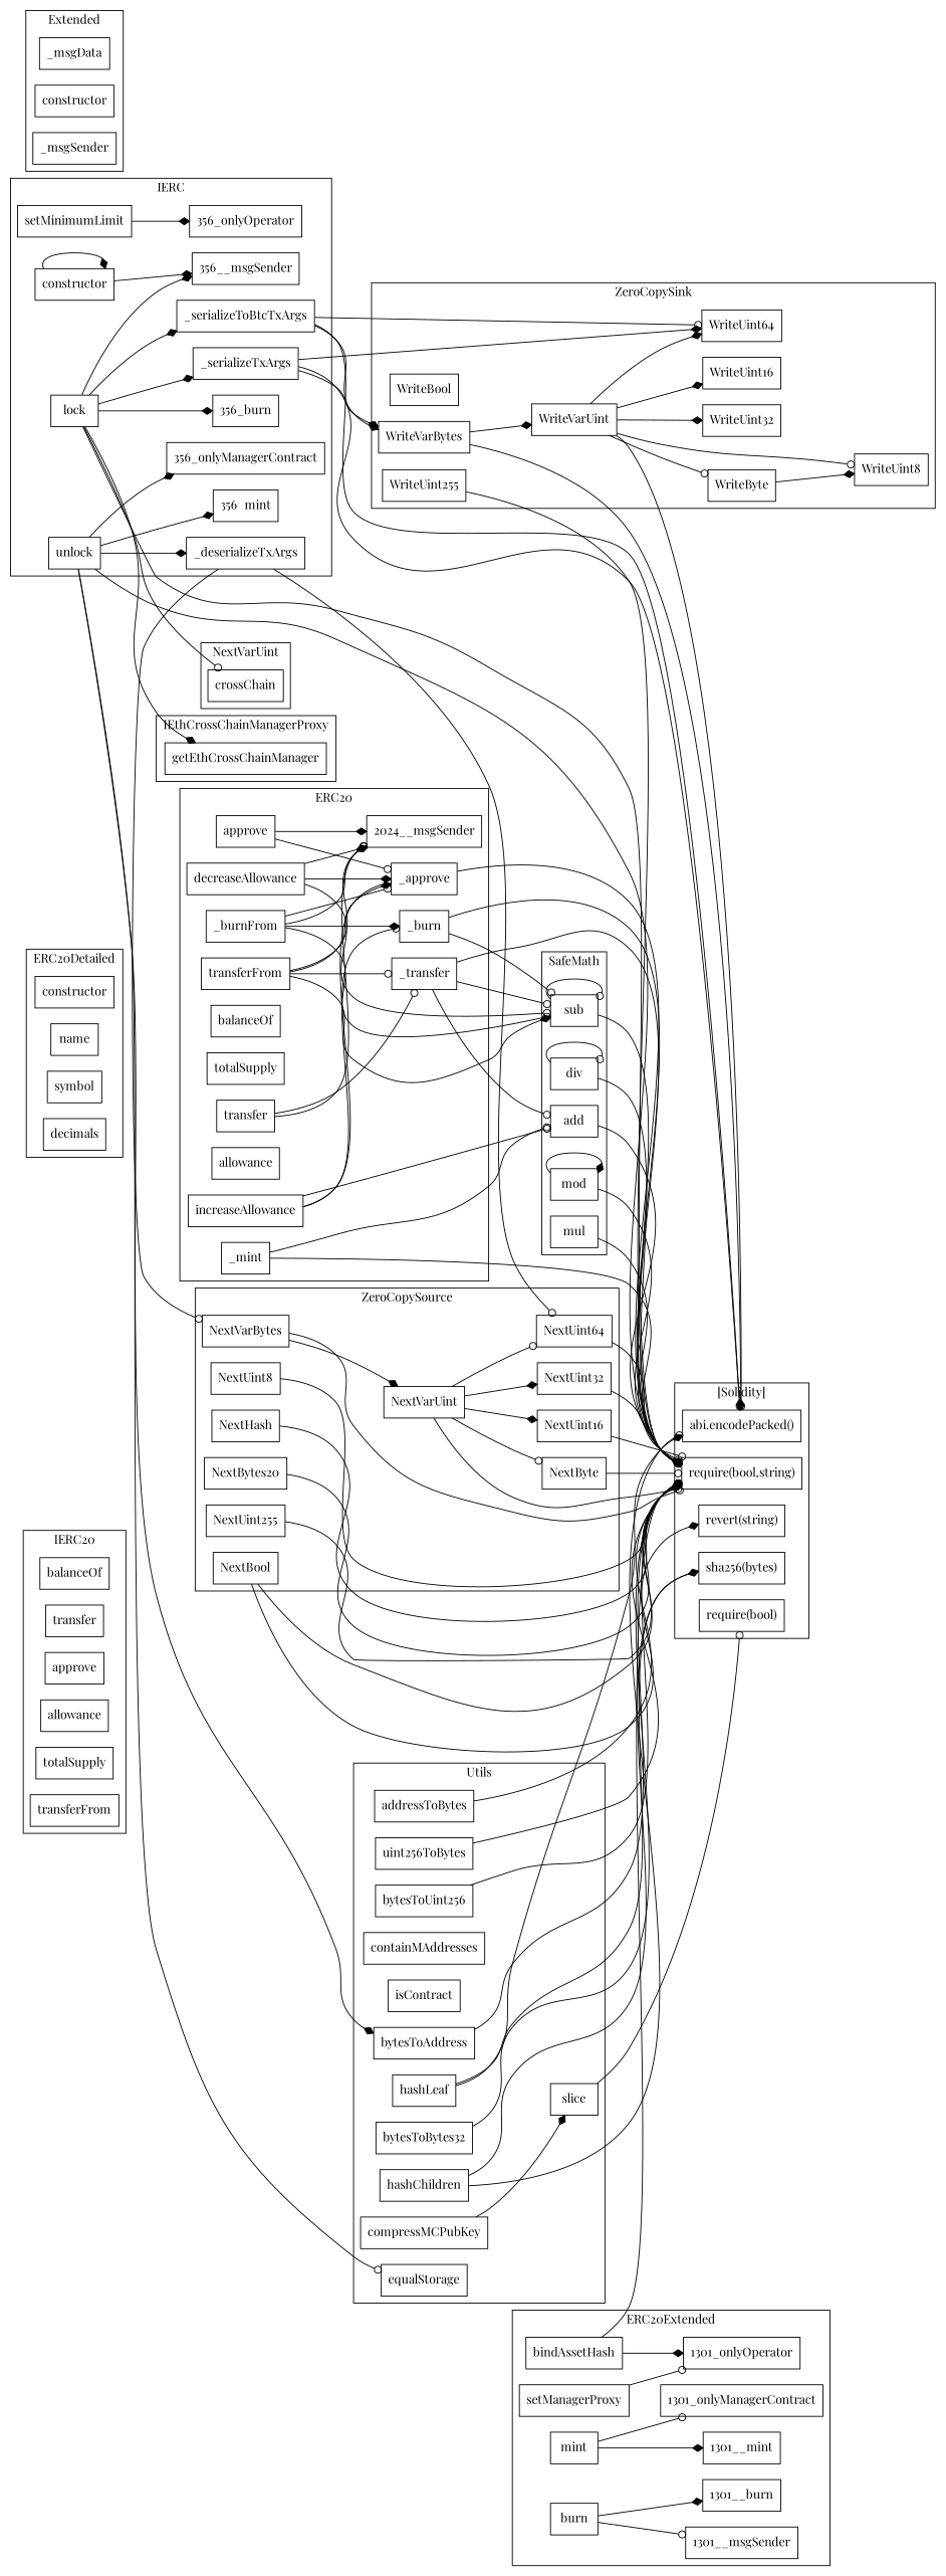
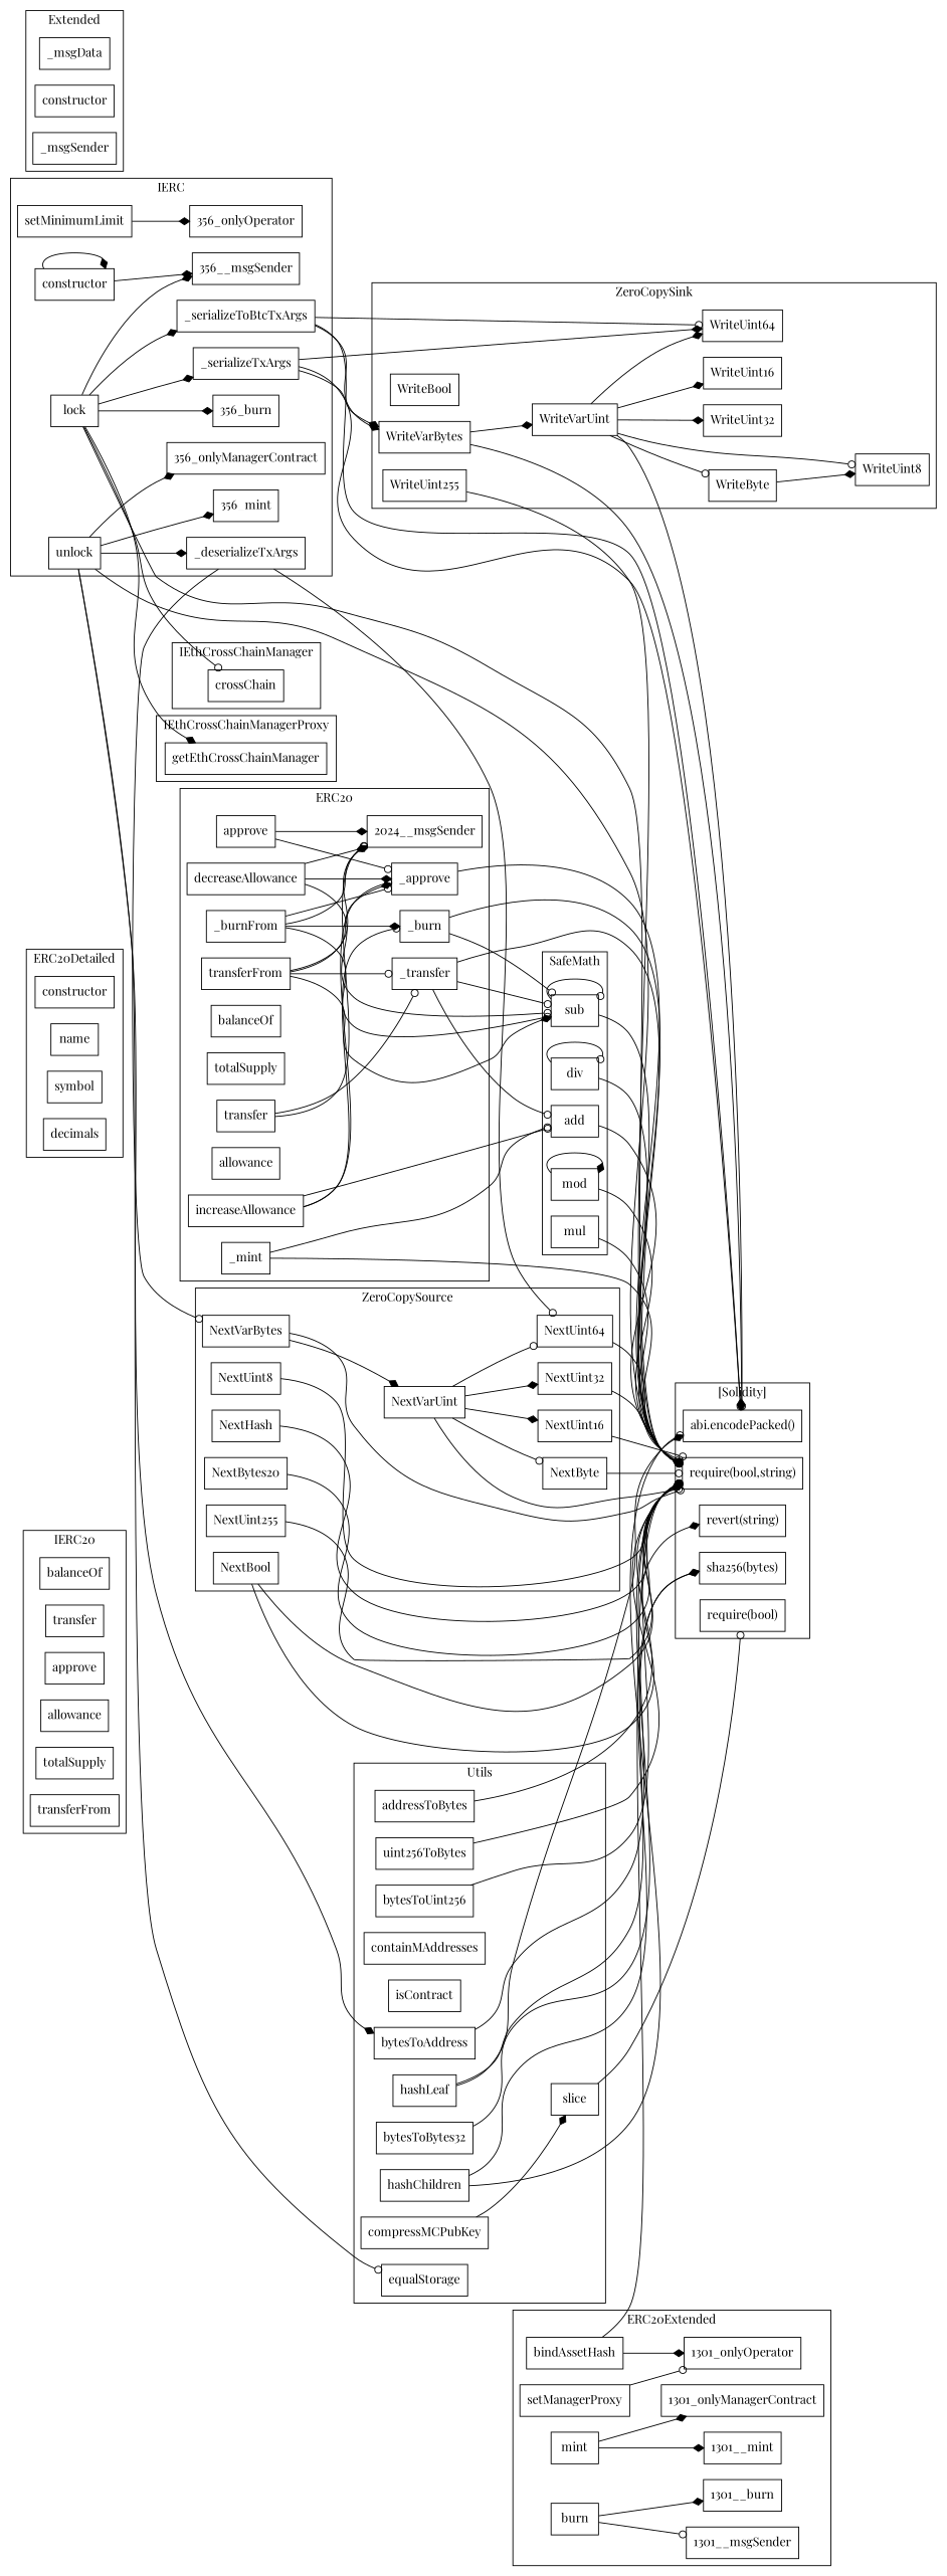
  strict digraph {
    fontname="Playfair Display"
    rankdir=LR
    node [fontname="Playfair Display" shape=box]
    edge [arrowhead=odot fontname="Playfair Display"]
    n1 [label=balanceOf]
    n2 [label=transfer]
    n3 [label=approve]
    n4 [label=allowance]
    n5 [label=totalSupply]
    n6 [label=transferFrom]
    n7 [label=constructor]
    n8 [label=name]
    n9 [label=symbol]
    n10 [label=decimals]
    n11 [label=setMinimumLimit]
    "356_onlyOperator"
    n13 [label=constructor]
    "356__msgSender"
    n15 [label=_deserializeTxArgs]
    n16 [label=lock]
    n17 [label=_serializeToBtcTxArgs]
    n18 [label=_serializeTxArgs]
    "356_burn"
    n20 [label=unlock]
    "356_mint"
    "356_onlyManagerContract"
    n23 [label=approve]
    n24 [label=_approve]
    "2024__msgSender"
    n26 [label=_mint]
    n27 [label=_burn]
    n28 [label=transfer]
    n29 [label=_transfer]
    n30 [label=decreaseAllowance]
    n31 [label=balanceOf]
    n32 [label=totalSupply]
    n33 [label=transferFrom]
    n34 [label=allowance]
    n35 [label=increaseAllowance]
    n36 [label=_burnFrom]
    n37 [label=NextUint8]
    n38 [label=NextByte]
    n39 [label=NextUint16]
    n40 [label=NextHash]
    n41 [label=NextBytes20]
    n42 [label=NextVarBytes]
    n43 [label=NextVarUint]
    n44 [label=NextUint32]
    n45 [label=NextUint64]
    n46 [label=NextUint255]
    n47 [label=NextBool]
    n48 [label=addressToBytes]
    n49 [label=uint256ToBytes]
    n50 [label=bytesToUint256]
    n51 [label=slice]
    n52 [label=containMAddresses]
    n53 [label=isContract]
    n54 [label=hashLeaf]
    n55 [label=bytesToBytes32]
    n56 [label=bytesToAddress]
    n57 [label=compressMCPubKey]
    n58 [label=hashChildren]
    n59 [label=equalStorage]
    n60 [label=crossChain]
    n61 [label=setManagerProxy]
    "1301_onlyOperator"
    n63 [label=mint]
    "1301_onlyManagerContract"
    "1301__mint"
    n66 [label=burn]
    "1301__msgSender"
    "1301__burn"
    n69 [label=bindAssetHash]
    n70 [label=_msgData]
    n71 [label=constructor]
    n72 [label=_msgSender]
    n73 [label=getEthCrossChainManager]
    n74 [label=WriteUint8]
    n75 [label=WriteByte]
    n76 [label=WriteUint64]
    n77 [label=WriteUint32]
    n78 [label=WriteBool]
    n79 [label=WriteUint255]
    n80 [label=WriteUint16]
    n81 [label=WriteVarBytes]
    n82 [label=WriteVarUint]
    n83 [label=mul]
    n84 [label=sub]
    n85 [label=div]
    n86 [label=add]
    n87 [label=mod]
    "require(bool,string)"
    "abi.encodePacked()"
    "revert(string)"
    "require(bool)"
    "sha256(bytes)"
    subgraph cluster_1 {
      label=IERC20
      n1
      n2
      n3
      n4
      n5
      n6
    }
    subgraph cluster_2 {
      label=ERC20Detailed
      n7
      n8
      n9
      n10
    }
    subgraph cluster_3 {
      label=IERC
      n11
      "356_onlyOperator"
      n13
      "356__msgSender"
      n15
      n16
      n17
      n18
      "356_burn"
      n20
      "356_mint"
      "356_onlyManagerContract"
    }
    subgraph cluster_4 {
      label=ERC20
      n23
      n24
      "2024__msgSender"
      n26
      n27
      n28
      n29
      n30
      n31
      n32
      n33
      n34
      n35
      n36
    }
    subgraph cluster_5 {
      label=ZeroCopySource
      n37
      n38
      n39
      n40
      n41
      n42
      n43
      n44
      n45
      n46
      n47
    }
    subgraph cluster_6 {
      label=Utils
      n48
      n49
      n50
      n51
      n52
      n53
      n54
      n55
      n56
      n57
      n58
      n59
    }
    subgraph cluster_7 {
-     label=NextVarUint
+     label=IEthCrossChainManager
      n60
    }
    subgraph cluster_8 {
      label=ERC20Extended
      n61
      "1301_onlyOperator"
      n63
      "1301_onlyManagerContract"
      "1301__mint"
      n66
      "1301__msgSender"
      "1301__burn"
      n69
    }
    subgraph cluster_9 {
      label=Extended
      n70
      n71
      n72
    }
    subgraph cluster_10 {
      label=IEthCrossChainManagerProxy
      n73
    }
    subgraph cluster_11 {
      label=ZeroCopySink
      n74
      n75
      n76
      n77
      n78
      n79
      n80
      n81
      n82
    }
    subgraph cluster_12 {
      label=SafeMath
      n83
      n84
      n85
      n86
      n87
    }
    subgraph cluster_13 {
      label="[Solidity]"
      "require(bool,string)"
      "abi.encodePacked()"
      "revert(string)"
      "require(bool)"
      "sha256(bytes)"
    }
    n11 -> "356_onlyOperator" [arrowhead=diamond]
    n13 -> n13 [arrowhead=diamond]
    n13 -> "356__msgSender" [arrowhead=diamond]
    n15 -> n42
    n15 -> n45
    n16 -> "356__msgSender" [arrowhead=diamond]
    n16 -> n17 [arrowhead=diamond]
    n16 -> n18 [arrowhead=diamond]
    n16 -> "356_burn" [arrowhead=diamond]
    n16 -> n60
    n16 -> n73 [arrowhead=diamond]
    n16 -> "require(bool,string)"
    n17 -> n76
    n17 -> n81 [arrowhead=diamond]
    n17 -> "abi.encodePacked()"
    n18 -> n76 [arrowhead=diamond]
    n18 -> n81 [arrowhead=diamond]
    n18 -> "abi.encodePacked()" [arrowhead=diamond]
    n20 -> n15 [arrowhead=diamond]
    n20 -> "356_mint" [arrowhead=diamond]
    n20 -> "356_onlyManagerContract" [arrowhead=diamond]
    n20 -> n56 [arrowhead=diamond]
    n20 -> n59
    n20 -> "require(bool,string)"
    n23 -> n24
    n23 -> "2024__msgSender" [arrowhead=diamond]
    n24 -> "require(bool,string)"
    n26 -> n86
    n26 -> "require(bool,string)"
    n27 -> n84
    n27 -> "require(bool,string)" [arrowhead=diamond]
    n28 -> "2024__msgSender"
    n28 -> n29
    n29 -> n84
    n29 -> n86
    n29 -> "require(bool,string)" [arrowhead=diamond]
    n30 -> n24 [arrowhead=diamond]
    n30 -> "2024__msgSender" [arrowhead=diamond]
    n30 -> n84
    n33 -> n24 [arrowhead=diamond]
    n33 -> "2024__msgSender"
    n33 -> n29
    n33 -> n84 [arrowhead=diamond]
    n35 -> n24
    n35 -> n27
    n35 -> n86
    n36 -> n24
    n36 -> "2024__msgSender" [arrowhead=diamond]
    n36 -> n27 [arrowhead=diamond]
    n36 -> n84
    n37 -> "require(bool,string)" [arrowhead=diamond]
    n38 -> "require(bool,string)"
    n39 -> "require(bool,string)"
    n40 -> "require(bool,string)"
    n41 -> "require(bool,string)"
    n42 -> n43 [arrowhead=diamond]
    n42 -> "require(bool,string)"
    n43 -> n38
    n43 -> n39 [arrowhead=diamond]
    n43 -> n44 [arrowhead=diamond]
    n43 -> n45
    n43 -> "require(bool,string)"
    n44 -> "require(bool,string)"
    n45 -> "require(bool,string)"
    n46 -> "require(bool,string)"
    n47 -> "require(bool,string)" [arrowhead=diamond]
    n47 -> "revert(string)" [arrowhead=diamond]
    n48 -> "require(bool,string)" [arrowhead=diamond]
    n49 -> "require(bool,string)"
    n50 -> "require(bool,string)"
    n51 -> "require(bool)"
    n54 -> "abi.encodePacked()" [arrowhead=diamond]
    n54 -> "sha256(bytes)" [arrowhead=diamond]
    n55 -> "require(bool,string)"
    n56 -> "require(bool,string)"
    n57 -> n51 [arrowhead=diamond]
    n58 -> "abi.encodePacked()"
    n58 -> "sha256(bytes)" [arrowhead=diamond]
    n61 -> "1301_onlyOperator"
-   n63 -> "1301_onlyManagerContract"
+   n63 -> "1301_onlyManagerContract" [arrowhead=diamond]
    n63 -> "1301__mint" [arrowhead=diamond]
    n66 -> "1301__msgSender"
    n66 -> "1301__burn" [arrowhead=diamond]
    n69 -> "1301_onlyOperator" [arrowhead=diamond]
    n69 -> "require(bool,string)" [arrowhead=diamond]
    n75 -> n74 [arrowhead=diamond]
    n79 -> "require(bool,string)"
    n81 -> n82 [arrowhead=diamond]
    n81 -> "abi.encodePacked()" [arrowhead=diamond]
    n82 -> n74
    n82 -> n75
    n82 -> n76 [arrowhead=diamond]
    n82 -> n77 [arrowhead=diamond]
    n82 -> n80 [arrowhead=diamond]
    n82 -> "abi.encodePacked()"
    n83 -> "require(bool,string)"
    n84 -> n84
    n84 -> "require(bool,string)" [arrowhead=diamond]
    n85 -> n85
    n85 -> "require(bool,string)" [arrowhead=diamond]
    n86 -> "require(bool,string)" [arrowhead=diamond]
    n87 -> n87 [arrowhead=diamond]
    n87 -> "require(bool,string)"
  }
